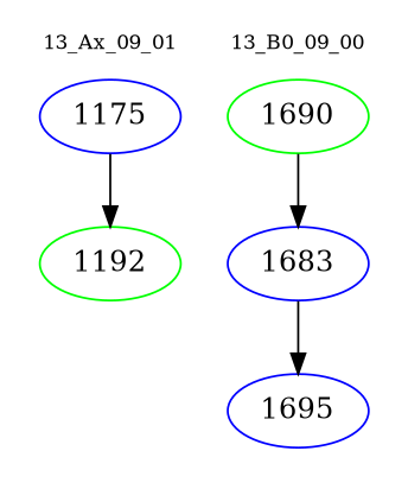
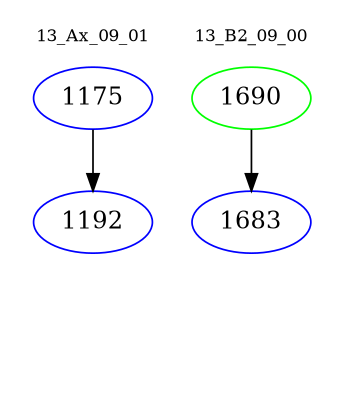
  digraph {
    node [color=blue]
    edge [color=black]
    n1 [label=1175]
-   n2 [color=green label=1192]
+   n2 [label=1192]
    n3 [label=1683]
-   n4 [label=1695]
    n5 [color=green label=1690]
    subgraph cluster_1 {
      color=white
      fontsize=10
      label="13_Ax_09_01"
      n1
      n2
    }
    subgraph cluster_2 {
      color=white
      fontsize=10
-     label="13_B0_09_00"
+     label="13_B2_09_00"
      n3
-     n4
      n5
    }
    n1 -> n2
-   n3 -> n4
    n5 -> n3
  }
